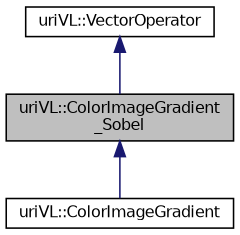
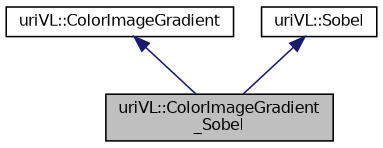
  digraph {
    node [color=black fillcolor=white fontname=Helvetica fontsize=10 shape=record style=filled]
    edge [color=midnightblue dir=back fontname=Helvetica fontsize=10 labelfontname=Helvetica labelfontsize=10 style=solid]
    n1 [fillcolor=grey75 fontcolor=black height=0.2 label="uriVL::ColorImageGradient\l_Sobel" width=0.4]
    n2 [height=0.2 label="uriVL::ColorImageGradient" width=0.4]
-   n3 [height=0.2 label="uriVL::VectorOperator" width=0.4]
-   n1 -> n2
+   n3 [height=0.2 label="uriVL::Sobel" width=0.4]
+   n2 -> n1
    n3 -> n1
  }
